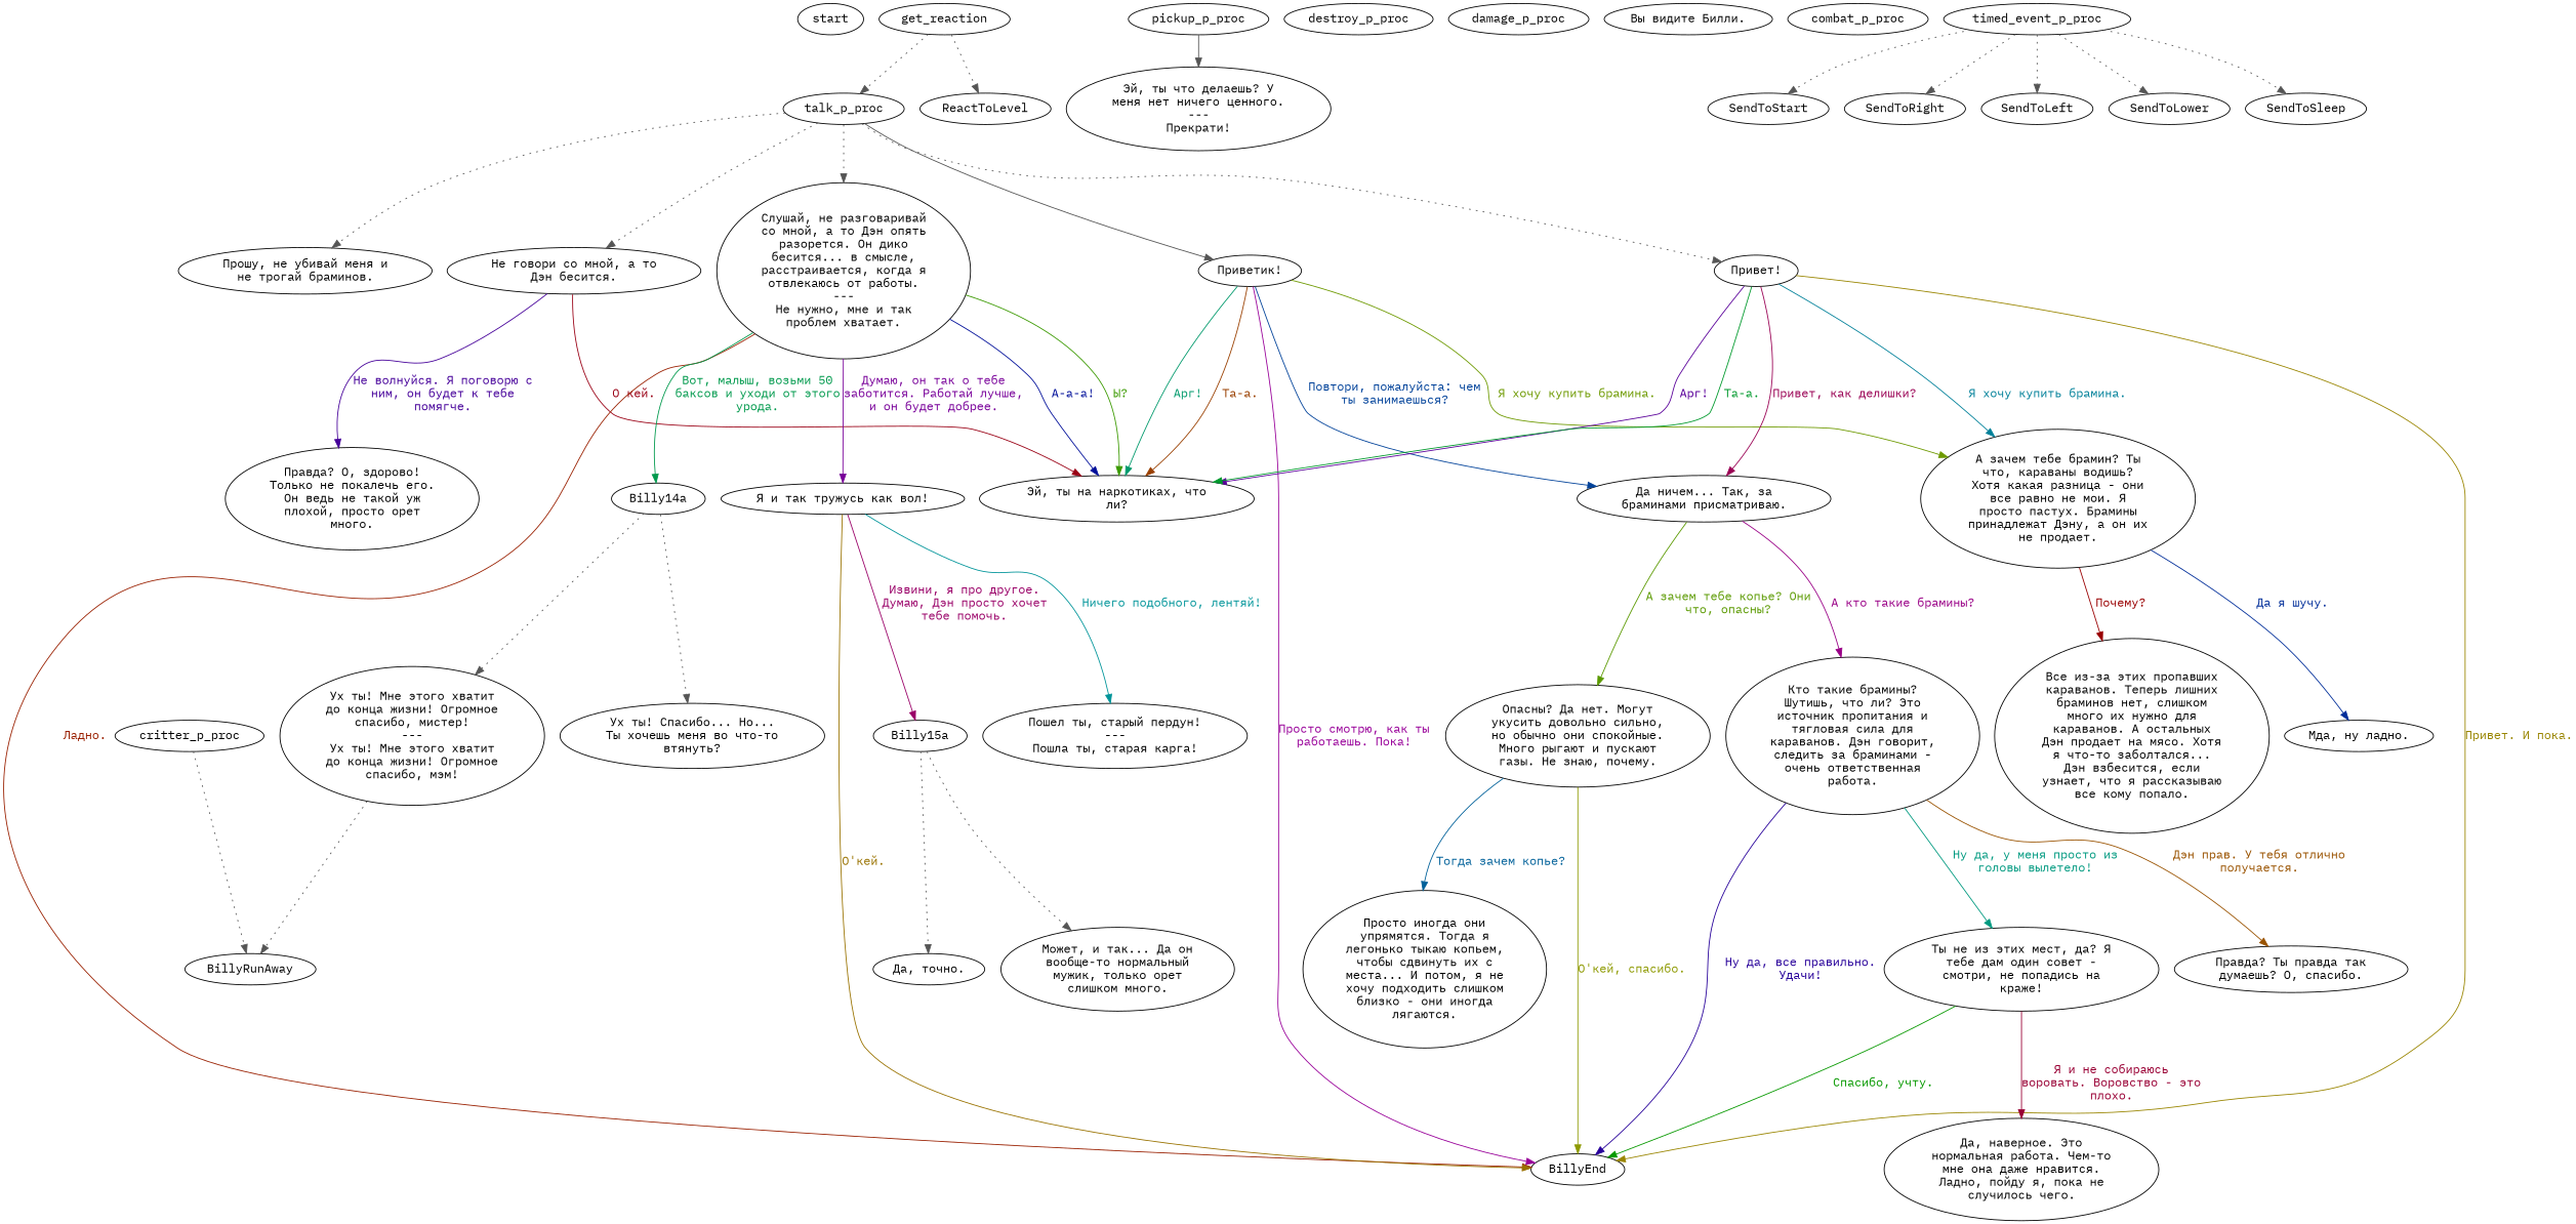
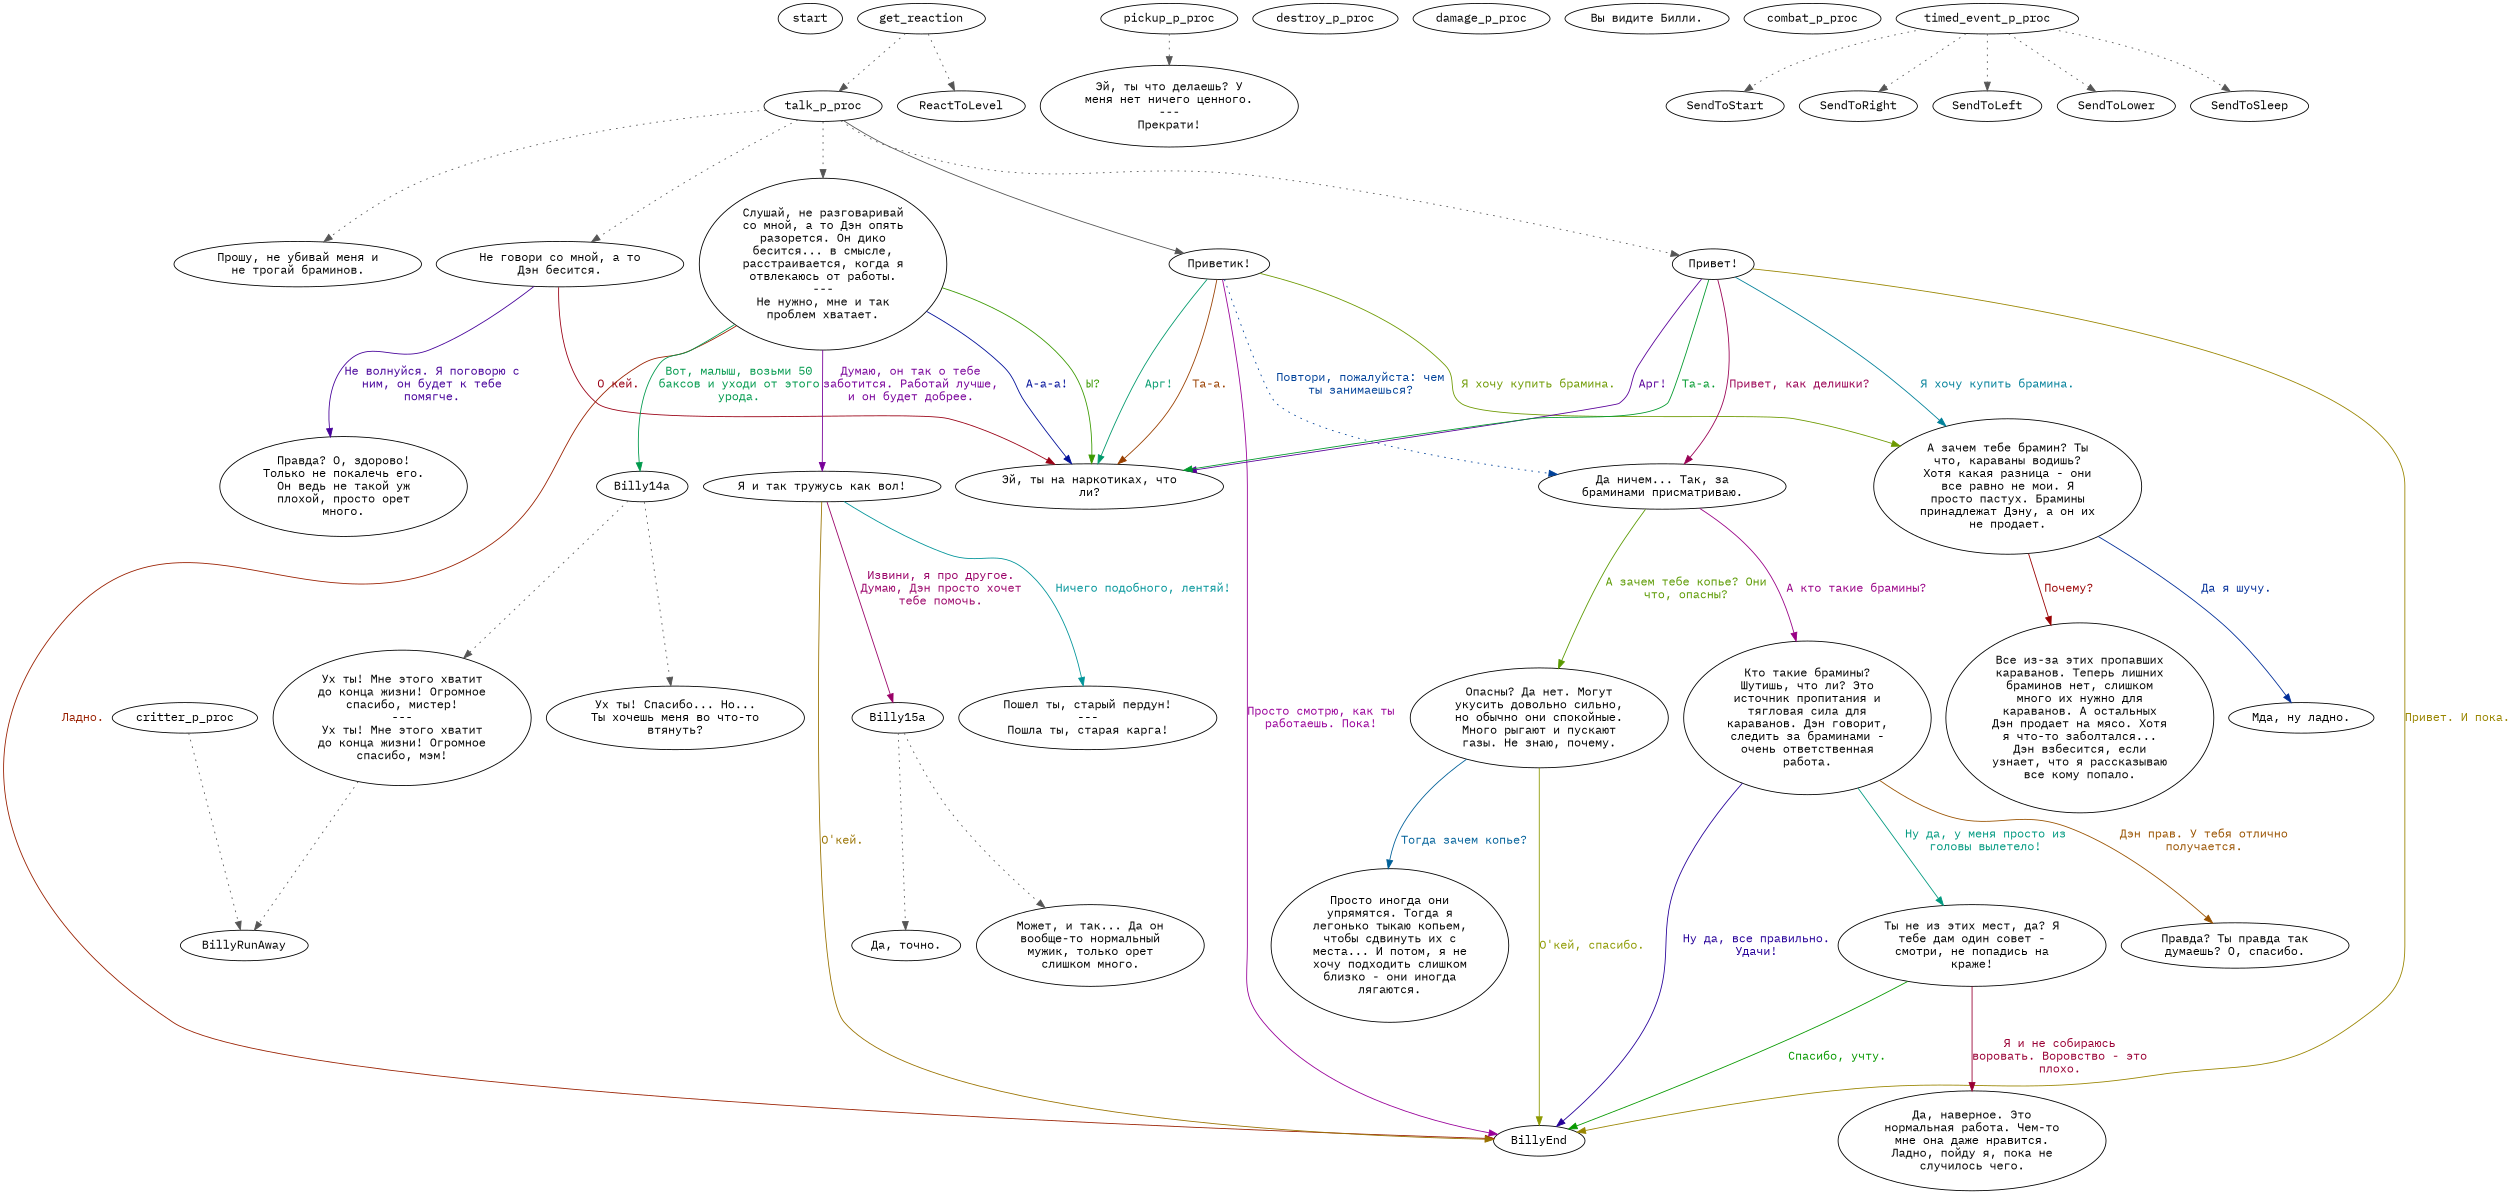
  digraph {
    fontname="IBM Plex Mono"
    node [color="#000000" fillcolor="#FFFFFF" fontname="IBM Plex Mono" style=filled]
    edge [color="#555555" fontname="IBM Plex Mono"]
    start
    critter_p_proc
    BillyRunAway
    n4 [label="Эй, ты что делаешь? У\nменя нет ничего ценного.\n---\nПрекрати!"]
    pickup_p_proc
    n6 [label="Прошу, не убивай меня и\nне трогай браминов."]
    talk_p_proc
    n8 [label="Не говори со мной, а то\nДэн бесится."]
    n9 [label="Слушай, не разговаривай\nсо мной, а то Дэн опять\nразорется. Он дико\nбесится... в смысле,\nрасстраивается, когда я\nотвлекаюсь от работы.\n---\nНе нужно, мне и так\nпроблем хватает."]
    n10 [label="Приветик!"]
    n11 [label="Привет!"]
    get_reaction
    ReactToLevel
    n14 [label="Эй, ты на наркотиках, что\nли?"]
    n15 [label="Правда? О, здорово!\nТолько не покалечь его.\nОн ведь не такой уж\nплохой, просто орет\nмного."]
    BillyEnd
    n17 [label="Я и так тружусь как вол!"]
    Billy14a
    n19 [label="Да ничем... Так, за\nбраминами присматриваю."]
    n20 [label="А зачем тебе брамин? Ты\nчто, караваны водишь?\nХотя какая разница - они\nвсе равно не мои. Я\nпросто пастух. Брамины\nпринадлежат Дэну, а он их\nне продает."]
    Billy15a
    n22 [label="Пошел ты, старый пердун!\n---\nПошла ты, старая карга!"]
    n23 [label="Ух ты! Мне этого хватит\nдо конца жизни! Огромное\nспасибо, мистер!\n---\nУх ты! Мне этого хватит\nдо конца жизни! Огромное\nспасибо, мэм!"]
    n24 [label="Ух ты! Спасибо... Но...\nТы хочешь меня во что-то\nвтянуть?"]
    n25 [label="Опасны? Да нет. Могут\nукусить довольно сильно,\nно обычно они спокойные.\nМного рыгают и пускают\nгазы. Не знаю, почему."]
    n26 [label="Кто такие брамины?\nШутишь, что ли? Это\nисточник пропитания и\nтягловая сила для\nкараванов. Дэн говорит,\nследить за браминами -\nочень ответственная\nработа."]
    n27 [label="Все из-за этих пропавших\nкараванов. Теперь лишних\nбраминов нет, слишком\nмного их нужно для\nкараванов. А остальных\nДэн продает на мясо. Хотя\nя что-то заболтался...\nДэн взбесится, если\nузнает, что я рассказываю\nвсе кому попало."]
    n28 [label="Мда, ну ладно."]
    destroy_p_proc
    damage_p_proc
    n31 [label="Вы видите Билли."]
    combat_p_proc
    timed_event_p_proc
    SendToStart
    SendToRight
    SendToLeft
    SendToLower
    SendToSleep
    n39 [label="Просто иногда они\nупрямятся. Тогда я\nлегонько тыкаю копьем,\nчтобы сдвинуть их с\nместа... И потом, я не\nхочу подходить слишком\nблизко - они иногда\nлягаются."]
    n40 [label="Ты не из этих мест, да? Я\nтебе дам один совет -\nсмотри, не попадись на\nкраже!"]
    n41 [label="Правда? Ты правда так\nдумаешь? О, спасибо."]
    n42 [label="Да, наверное. Это\nнормальная работа. Чем-то\nмне она даже нравится.\nЛадно, пойду я, пока не\nслучилось чего."]
    n43 [label="Может, и так... Да он\nвообще-то нормальный\nмужик, только орет\nслишком много."]
    n44 [label="Да, точно."]
    critter_p_proc -> BillyRunAway [style=dotted]
-   pickup_p_proc -> n4 [style=solid]
+   pickup_p_proc -> n4 [style=dotted]
    talk_p_proc -> n6 [style=dotted]
    talk_p_proc -> n8 [style=dotted]
    talk_p_proc -> n9 [style=dotted]
    talk_p_proc -> n10 [style=solid]
    talk_p_proc -> n11 [style=dotted]
    n8 -> n14 [color="#990014" fontcolor="#990014" label="О кей."]
    n8 -> n15 [color="#450099" fontcolor="#450099" label="Не волнуйся. Я поговорю с\nним, он будет к тебе\nпомягче."]
    n9 -> n14 [color="#000E99" fontcolor="#000E99" label="А-а-а!"]
    n9 -> n14 [color="#3A9900" fontcolor="#3A9900" label="Ы?"]
    n9 -> BillyEnd [color="#991F00" fontcolor="#991F00" label="Ладно."]
    n9 -> n17 [color="#780099" fontcolor="#780099" label="Думаю, он так о тебе\nзаботится. Работай лучше,\nи он будет добрее."]
    n9 -> Billy14a [color="#00994C" fontcolor="#00994C" label="Вот, малыш, возьми 50\nбаксов и уходи от этого\nурода."]
    n10 -> n14 [color="#00996B" fontcolor="#00996B" label="Арг!"]
    n10 -> n14 [color="#993F00" fontcolor="#993F00" label="Та-а."]
    n10 -> BillyEnd [color="#980099" fontcolor="#980099" label="Просто смотрю, как ты\nработаешь. Пока!"]
-   n10 -> n19 [color="#004199" fontcolor="#004199" label="Повтори, пожалуйста: чем\nты занимаешься?"]
+   n10 -> n19 [color="#004199" fontcolor="#004199" label="Повтори, пожалуйста: чем\nты занимаешься?" style=dotted]
    n10 -> n20 [color="#6D9900" fontcolor="#6D9900" label="Я хочу купить брамина."]
    n11 -> n14 [color="#590099" fontcolor="#590099" label="Арг!"]
    n11 -> n14 [color="#00992C" fontcolor="#00992C" label="Та-а."]
    n11 -> BillyEnd [color="#998500" fontcolor="#998500" label="Привет. И пока."]
    n11 -> n19 [color="#990053" fontcolor="#990053" label="Привет, как делишки?"]
    n11 -> n20 [color="#008099" fontcolor="#008099" label="Я хочу купить брамина."]
    get_reaction -> talk_p_proc [style=dotted]
    get_reaction -> ReactToLevel [style=dotted]
    n17 -> BillyEnd [color="#997200" fontcolor="#997200" label="О'кей. "]
    n17 -> Billy15a [color="#990067" fontcolor="#990067" label="Извини, я про другое.\nДумаю, Дэн просто хочет\nтебе помочь."]
    n17 -> n22 [color="#009499" fontcolor="#009499" label="Ничего подобного, лентяй!"]
    Billy14a -> n23 [style=dotted]
    Billy14a -> n24 [style=dotted]
    n19 -> n25 [color="#5A9900" fontcolor="#5A9900" label="А зачем тебе копье? Они\nчто, опасны?"]
    n19 -> n26 [color="#990086" fontcolor="#990086" label="А кто такие брамины?"]
    n20 -> n27 [color="#990001" fontcolor="#990001" label="Почему?"]
    n20 -> n28 [color="#002D99" fontcolor="#002D99" label="Да я шучу."]
    Billy15a -> n43 [style=dotted]
    Billy15a -> n44 [style=dotted]
    n23 -> BillyRunAway [style=dotted]
    n25 -> BillyEnd [color="#8D9900" fontcolor="#8D9900" label="О'кей, спасибо."]
    n25 -> n39 [color="#006099" fontcolor="#006099" label="Тогда зачем копье?"]
    n26 -> BillyEnd [color="#260099" fontcolor="#260099" label="Ну да, все правильно.\nУдачи!"]
    n26 -> n40 [color="#00997F" fontcolor="#00997F" label="Ну да, у меня просто из\nголовы вылетело!"]
    n26 -> n41 [color="#995200" fontcolor="#995200" label="Дэн прав. У тебя отлично\nполучается."]
    timed_event_p_proc -> SendToStart [style=dotted]
    timed_event_p_proc -> SendToRight [style=dotted]
    timed_event_p_proc -> SendToLeft [style=dotted]
    timed_event_p_proc -> SendToLower [style=dotted]
    timed_event_p_proc -> SendToSleep [style=dotted]
    n40 -> BillyEnd [color="#079900" fontcolor="#079900" label="Спасибо, учту."]
    n40 -> n42 [color="#990034" fontcolor="#990034" label="Я и не собираюсь\nворовать. Воровство - это\nплохо."]
  }
